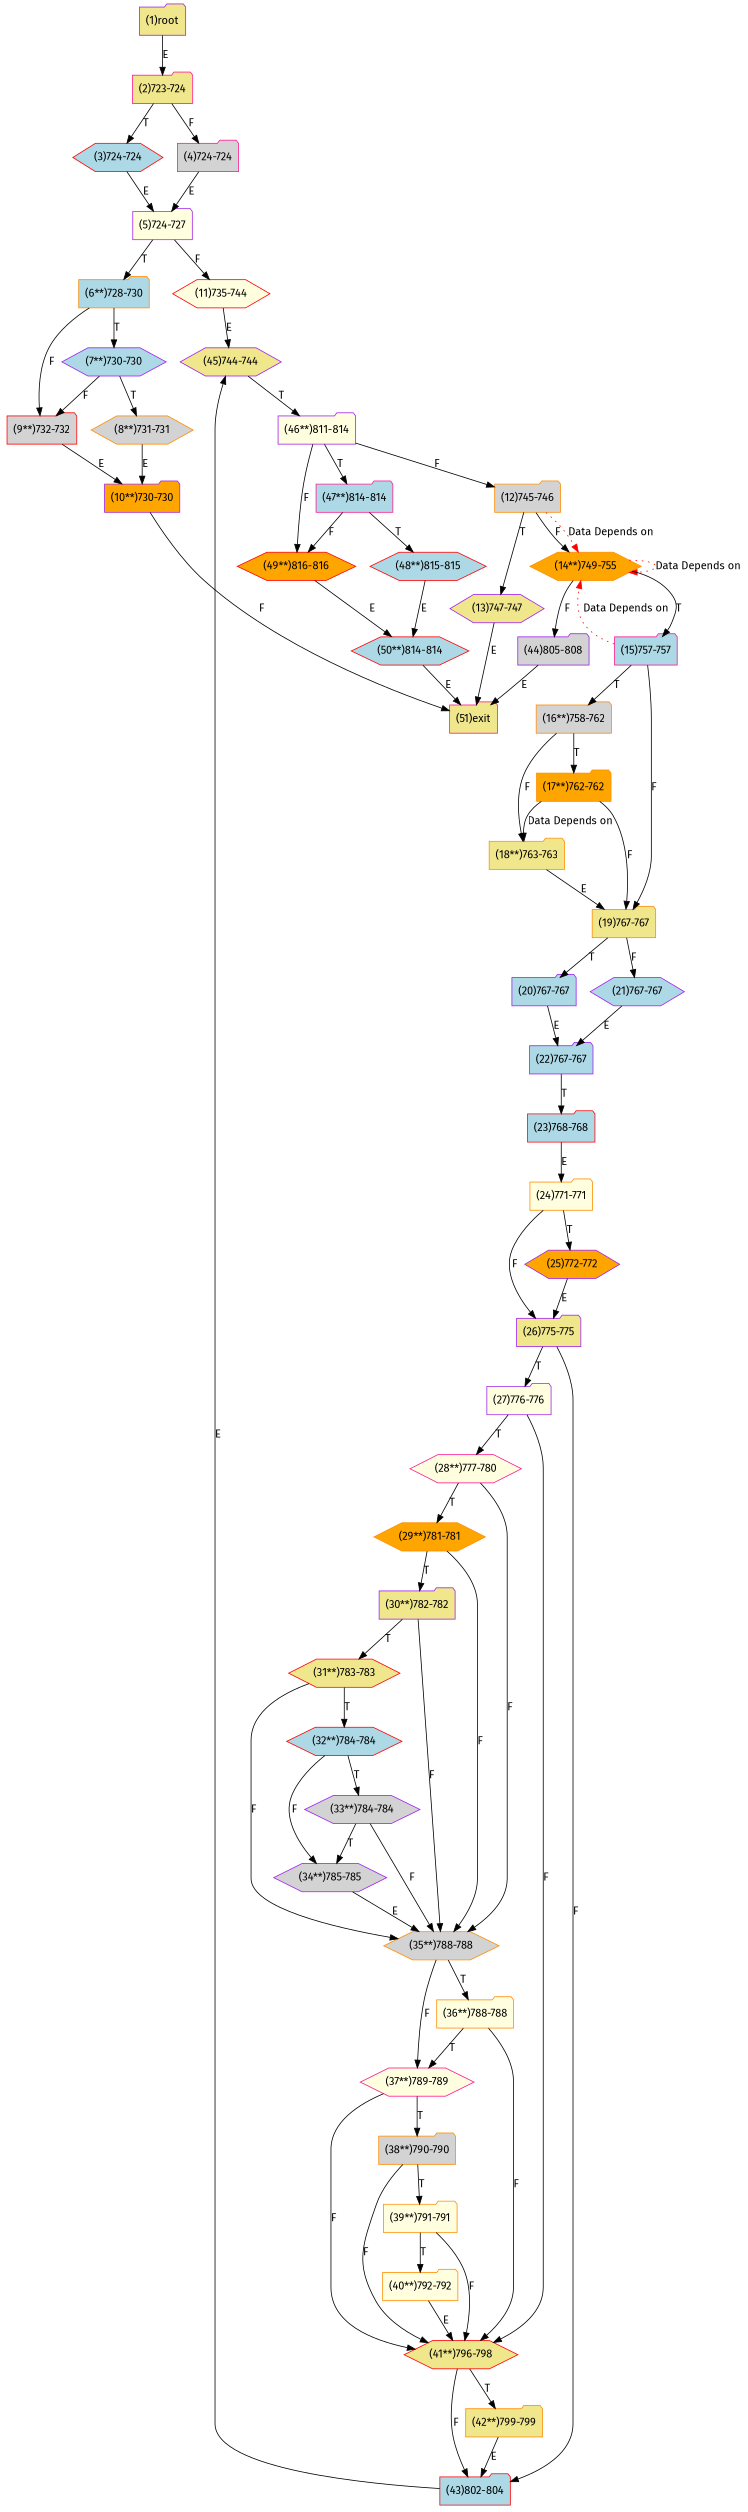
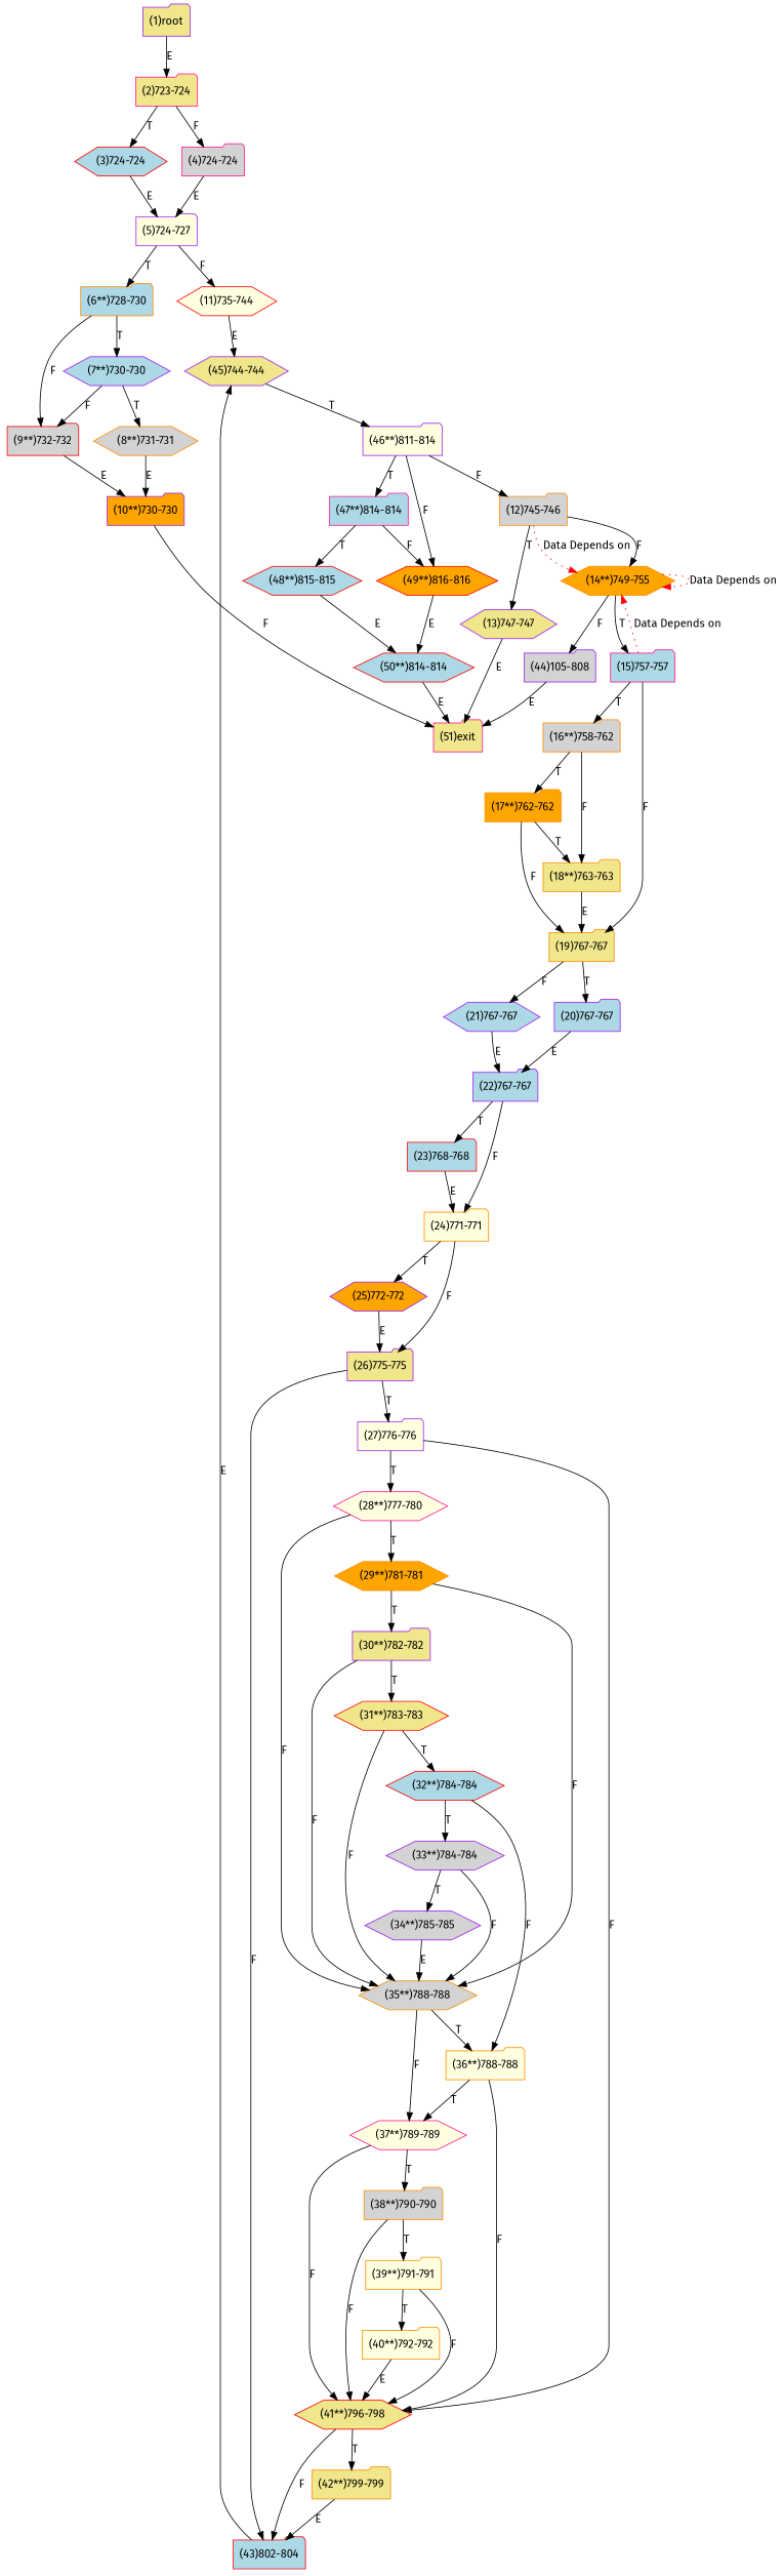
  digraph {
    fontname="Fira Sans"
    node [color=purple fillcolor=lightblue fontname="Fira Sans" shape=folder style=filled]
    edge [fontname="Fira Sans"]
    n1 [fillcolor=khaki label="(1)root"]
    n2 [color=deeppink fillcolor=khaki label="(2)723-724"]
    n3 [color=red label="(3)724-724" shape=hexagon]
    n4 [color=deeppink fillcolor=lightgrey label="(4)724-724"]
    n5 [fillcolor=lightyellow label="(5)724-727"]
    n6 [color=darkorange label="(6**)728-730"]
    n7 [color=red fillcolor=lightyellow label="(11)735-744" shape=hexagon]
    n8 [label="(7**)730-730" shape=hexagon]
    n9 [color=red fillcolor=lightgrey label="(9**)732-732"]
    n10 [fillcolor=khaki label="(45)744-744" shape=hexagon]
    n11 [color=darkorange fillcolor=lightgrey label="(8**)731-731" shape=hexagon]
    n12 [fillcolor=orange label="(10**)730-730"]
    n13 [color=deeppink fillcolor=khaki label="(51)exit"]
    n14 [fillcolor=lightyellow label="(46**)811-814"]
    n15 [color=darkorange fillcolor=lightgrey label="(12)745-746"]
    n16 [fillcolor=khaki label="(13)747-747" shape=hexagon]
    n17 [color=darkorange fillcolor=orange label="(14**)749-755" shape=hexagon]
    n18 [color=deeppink label="(15)757-757"]
-   n19 [fillcolor=lightgrey label="(44)805-808"]
+   n19 [fillcolor=lightgrey label="(44)105-808"]
    n20 [color=darkorange fillcolor=lightgrey label="(16**)758-762"]
    n21 [color=darkorange fillcolor=khaki label="(19)767-767"]
    n22 [color=darkorange fillcolor=orange label="(17**)762-762"]
    n23 [color=darkorange fillcolor=khaki label="(18**)763-763"]
    n24 [label="(21)767-767" shape=hexagon]
    n25 [label="(20)767-767"]
    n26 [label="(22)767-767"]
    n27 [color=red label="(23)768-768"]
    n28 [color=darkorange fillcolor=lightyellow label="(24)771-771"]
    n29 [fillcolor=orange label="(25)772-772" shape=hexagon]
    n30 [fillcolor=khaki label="(26)775-775"]
    n31 [fillcolor=lightyellow label="(27)776-776"]
    n32 [color=red label="(43)802-804"]
    n33 [color=deeppink fillcolor=lightyellow label="(28**)777-780" shape=hexagon]
    n34 [color=red fillcolor=khaki label="(41**)796-798" shape=hexagon]
    n35 [color=darkorange fillcolor=orange label="(29**)781-781" shape=hexagon]
    n36 [color=darkorange fillcolor=lightgrey label="(35**)788-788" shape=hexagon]
    n37 [color=darkorange fillcolor=khaki label="(42**)799-799"]
    n38 [fillcolor=khaki label="(30**)782-782"]
    n39 [color=red fillcolor=khaki label="(31**)783-783" shape=hexagon]
    n40 [color=darkorange fillcolor=lightyellow label="(36**)788-788"]
    n41 [color=deeppink fillcolor=lightyellow label="(37**)789-789" shape=hexagon]
    n42 [color=red label="(32**)784-784" shape=hexagon]
    n43 [fillcolor=lightgrey label="(34**)785-785" shape=hexagon]
    n44 [fillcolor=lightgrey label="(33**)784-784" shape=hexagon]
    n45 [color=darkorange fillcolor=lightgrey label="(38**)790-790"]
    n46 [color=darkorange fillcolor=lightyellow label="(39**)791-791"]
    n47 [color=darkorange fillcolor=lightyellow label="(40**)792-792"]
    n48 [color=deeppink label="(47**)814-814"]
    n49 [color=red fillcolor=orange label="(49**)816-816" shape=hexagon]
    n50 [color=red label="(48**)815-815" shape=hexagon]
    n51 [color=red label="(50**)814-814" shape=hexagon]
    n1 -> n2 [label=E]
    n2 -> n3 [label=T]
    n2 -> n4 [label=F]
    n3 -> n5 [label=E]
    n4 -> n5 [label=E]
    n5 -> n6 [label=T]
    n5 -> n7 [label=F]
    n6 -> n8 [label=T]
    n6 -> n9 [label=F]
    n7 -> n10 [label=E]
    n8 -> n9 [label=F]
    n8 -> n11 [label=T]
    n9 -> n12 [label=E]
    n10 -> n14 [label=T]
    n11 -> n12 [label=E]
    n12 -> n13 [label=F]
    n14 -> n15 [label=F]
    n14 -> n48 [label=T]
    n14 -> n49 [label=F]
    n15 -> n16 [label=T]
    n15 -> n17 [label=F]
    n15 -> n17 [color=red label="Data Depends on" style=dotted]
    n16 -> n13 [label=E]
    n17 -> n17 [color=red label="Data Depends on" style=dotted]
    n17 -> n18 [label=T]
    n17 -> n19 [label=F]
    n18 -> n17 [color=red label="Data Depends on" style=dotted]
    n18 -> n20 [label=T]
    n18 -> n21 [label=F]
    n19 -> n13 [label=E]
    n20 -> n22 [label=T]
    n20 -> n23 [label=F]
    n21 -> n24 [label=F]
    n21 -> n25 [label=T]
    n22 -> n21 [label=F]
-   n22 -> n23 [label="Data Depends on"]
+   n22 -> n23 [label=T]
    n23 -> n21 [label=E]
    n24 -> n26 [label=E]
    n25 -> n26 [label=E]
    n26 -> n27 [label=T]
+   n26 -> n28 [label=F]
    n27 -> n28 [label=E]
    n28 -> n29 [label=T]
    n28 -> n30 [label=F]
    n29 -> n30 [label=E]
    n30 -> n31 [label=T]
    n30 -> n32 [label=F]
    n31 -> n33 [label=T]
    n31 -> n34 [label=F]
    n32 -> n10 [label=E]
    n33 -> n35 [label=T]
    n33 -> n36 [label=F]
    n34 -> n32 [label=F]
    n34 -> n37 [label=T]
    n35 -> n36 [label=F]
    n35 -> n38 [label=T]
    n36 -> n40 [label=T]
    n36 -> n41 [label=F]
    n37 -> n32 [label=E]
    n38 -> n36 [label=F]
    n38 -> n39 [label=T]
    n39 -> n36 [label=F]
    n39 -> n42 [label=T]
    n40 -> n34 [label=F]
    n40 -> n41 [label=T]
    n41 -> n34 [label=F]
    n41 -> n45 [label=T]
-   n42 -> n43 [label=F]
+   n42 -> n40 [label=F]
    n42 -> n44 [label=T]
    n43 -> n36 [label=E]
    n44 -> n36 [label=F]
    n44 -> n43 [label=T]
    n45 -> n34 [label=F]
    n45 -> n46 [label=T]
    n46 -> n34 [label=F]
    n46 -> n47 [label=T]
    n47 -> n34 [label=E]
    n48 -> n49 [label=F]
    n48 -> n50 [label=T]
    n49 -> n51 [label=E]
    n50 -> n51 [label=E]
    n51 -> n13 [label=E]
  }
